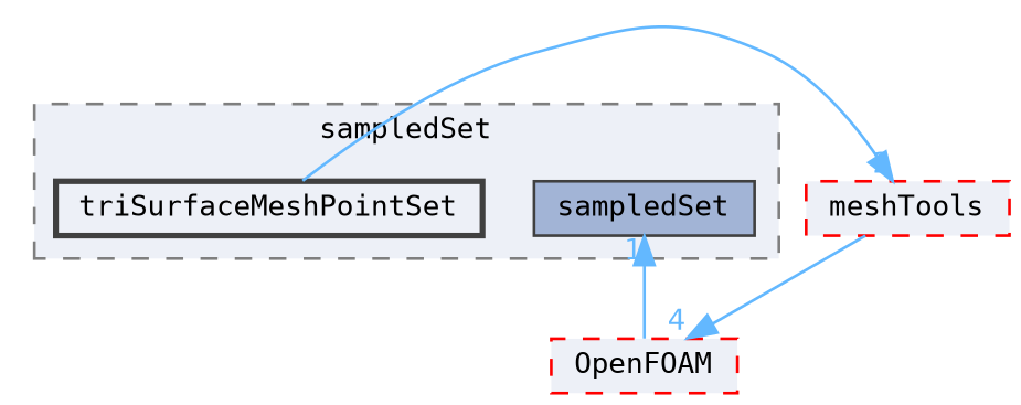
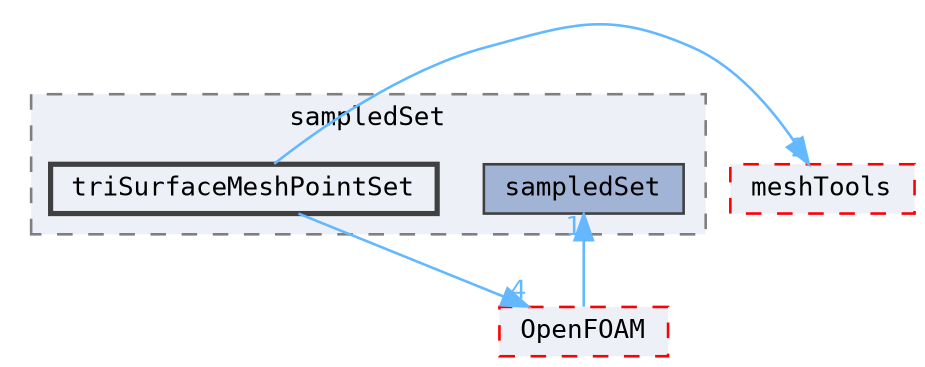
  digraph {
    compound=true
    fontname="DejaVu Sans Mono"
    node [color=grey25 fillcolor="#edf0f7" fontname="DejaVu Sans Mono" fontsize=10 shape=box style="filled,dashed"]
    edge [color=steelblue1 fontcolor=steelblue1 fontname="DejaVu Sans Mono" fontsize=10 labeldistance=1.5 labelfontname=Helvetica labelfontsize=10]
    n1 [fillcolor="#a2b4d6" height=0.2 label=sampledSet style=filled width=0.4]
    n2 [height=0.2 label=triSurfaceMeshPointSet style="filled,bold" width=0.4]
    n3 [color=red height=0.2 label=meshTools width=0.4]
    n4 [color=red height=0.2 label=OpenFOAM width=0.4]
    subgraph cluster_1 {
      bgcolor="#edf0f7"
      fontsize=10
      label=sampledSet
      pencolor=grey50
      style="filled,dashed"
      n1
      n2
    }
    n2 -> n3 [headlabel=2]
-   n3 -> n4 [headlabel=4]
+   n2 -> n4 [headlabel=4]
    n4 -> n1 [headlabel=1]
  }
